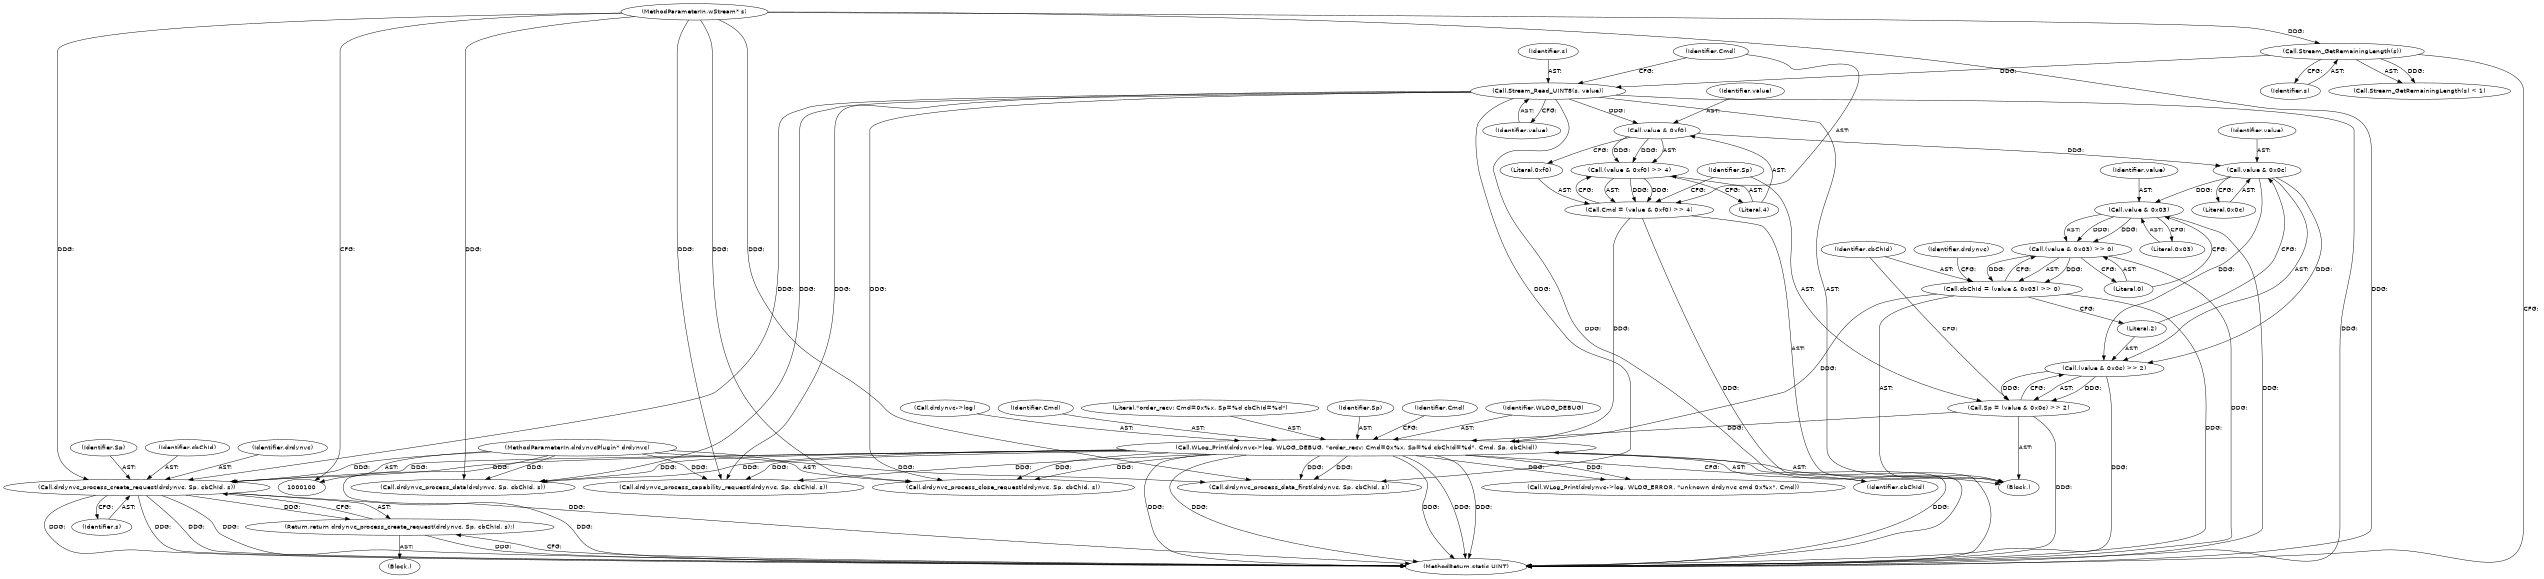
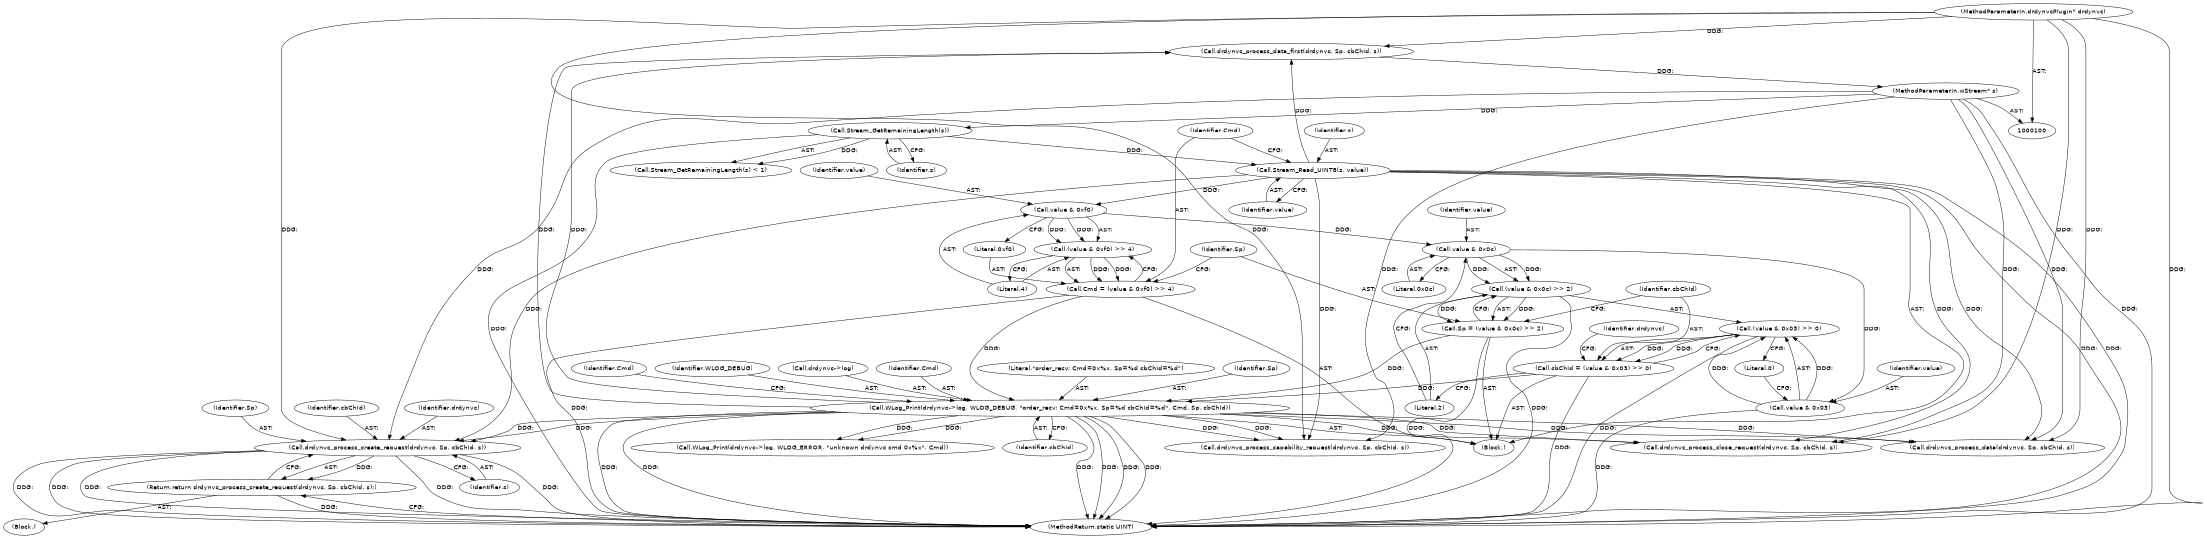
  digraph {
    fontname="DejaVu Sans"
    node [fontname="DejaVu Sans"]
    edge [fontname="DejaVu Sans"]
    n1 [label="(Call,drdynvc_process_create_request(drdynvc, Sp, cbChId, s))"]
    n2 [label="(Return,return drdynvc_process_create_request(drdynvc, Sp, cbChId, s);)"]
    n3 [label="(Identifier,s)"]
    n4 [label="(MethodReturn,static UINT)"]
    n5 [label="(Block,)"]
    n6 [label="(MethodParameterIn,drdynvcPlugin* drdynvc)"]
    n7 [label="(Call,drdynvc_process_data(drdynvc, Sp, cbChId, s))"]
    n8 [label="(Call,drdynvc_process_capability_request(drdynvc, Sp, cbChId, s))"]
    n9 [label="(Call,drdynvc_process_close_request(drdynvc, Sp, cbChId, s))"]
    n10 [label="(Call,drdynvc_process_data_first(drdynvc, Sp, cbChId, s))"]
    1000100
    n12 [label="(Call,WLog_Print(drdynvc->log, WLOG_DEBUG, \"order_recv: Cmd=0x%x, Sp=%d cbChId=%d\", Cmd, Sp, cbChId))"]
    n13 [label="(Call,WLog_Print(drdynvc->log, WLOG_ERROR, \"unknown drdynvc cmd 0x%x\", Cmd))"]
    n14 [label="(Block,)"]
    n15 [label="(Identifier,cbChId)"]
    n16 [label="(Call,Cmd = (value & 0xf0) >> 4)"]
    n17 [label="(Call,(value & 0xf0) >> 4)"]
    n18 [label="(Literal,4)"]
    n19 [label="(Call,value & 0xf0)"]
    n20 [label="(Call,value & 0x0c)"]
    n21 [label="(Literal,0xf0)"]
    n22 [label="(Call,(value & 0x0c) >> 2)"]
    n23 [label="(Call,value & 0x03)"]
    n24 [label="(Literal,0x0c)"]
    n25 [label="(Call,Stream_Read_UINT8(s, value))"]
    n26 [label="(Identifier,value)"]
    n27 [label="(Call,Stream_GetRemainingLength(s))"]
    n28 [label="(Identifier,s)"]
    n29 [label="(Call,Stream_GetRemainingLength(s) < 1)"]
    n30 [label="(MethodParameterIn,wStream* s)"]
    n31 [label="(Call,Sp = (value & 0x0c) >> 2)"]
    n32 [label="(Literal,2)"]
    n33 [label="(Call,(value & 0x03) >> 0)"]
-   n34 [label="(Literal,0x03)"]
    n35 [label="(Call,cbChId = (value & 0x03) >> 0)"]
    n36 [label="(Literal,0)"]
    n37 [label="(Identifier,s)"]
    n38 [label="(Identifier,WLOG_DEBUG)"]
    n39 [label="(Identifier,cbChId)"]
    n40 [label="(Identifier,drdynvc)"]
    n41 [label="(Identifier,drdynvc)"]
    n42 [label="(Identifier,Cmd)"]
    n43 [label="(Call,drdynvc->log)"]
    n44 [label="(Identifier,Sp)"]
    n45 [label="(Identifier,Cmd)"]
    n46 [label="(Identifier,value)"]
    n47 [label="(Identifier,Sp)"]
    n48 [label="(Literal,\"order_recv: Cmd=0x%x, Sp=%d cbChId=%d\")"]
    n49 [label="(Identifier,Sp)"]
    n50 [label="(Identifier,cbChId)"]
    n51 [label="(Identifier,Cmd)"]
    n52 [label="(Identifier,value)"]
    n53 [label="(Identifier,value)"]
    n1 -> n2 [label="AST: "]
    n1 -> n2 [label="DDG: "]
    n1 -> n3 [label="CFG: "]
    n1 -> n4 [label="DDG: "]
    n1 -> n4 [label="DDG: "]
    n1 -> n4 [label="DDG: "]
    n1 -> n4 [label="DDG: "]
    n1 -> n4 [label="DDG: "]
    n2 -> n1 [label="CFG: "]
    n2 -> n4 [label="DDG: "]
    n2 -> n5 [label="AST: "]
    n3 -> n1 [label="AST: "]
    n4 -> n2 [label="CFG: "]
    n6 -> n1 [label="DDG: "]
    n6 -> n4 [label="DDG: "]
    n6 -> n7 [label="DDG: "]
    n6 -> n8 [label="DDG: "]
-   n6 -> n9 [label="AST: "]
+   n6 -> n9 [label="DDG: "]
    n6 -> n10 [label="DDG: "]
    n6 -> 1000100 [label="AST: "]
    n12 -> n1 [label="DDG: "]
    n12 -> n1 [label="DDG: "]
    n12 -> n4 [label="DDG: "]
    n12 -> n4 [label="DDG: "]
    n12 -> n4 [label="DDG: "]
    n12 -> n4 [label="DDG: "]
    n12 -> n4 [label="DDG: "]
    n12 -> n4 [label="DDG: "]
    n12 -> n7 [label="DDG: "]
    n12 -> n7 [label="DDG: "]
    n12 -> n8 [label="DDG: "]
    n12 -> n8 [label="DDG: "]
    n12 -> n9 [label="DDG: "]
    n12 -> n9 [label="DDG: "]
    n12 -> n10 [label="DDG: "]
    n12 -> n10 [label="DDG: "]
    n12 -> n13 [label="DDG: "]
    n12 -> n13 [label="DDG: "]
    n12 -> n14 [label="AST: "]
    n12 -> n15 [label="CFG: "]
    n15 -> n12 [label="AST: "]
    n16 -> n4 [label="DDG: "]
    n16 -> n12 [label="DDG: "]
    n16 -> n14 [label="AST: "]
    n16 -> n17 [label="CFG: "]
    n17 -> n16 [label="AST: "]
    n17 -> n16 [label="DDG: "]
    n17 -> n16 [label="DDG: "]
    n17 -> n18 [label="CFG: "]
    n18 -> n17 [label="AST: "]
    n18 -> n19 [label="AST: "]
    n19 -> n17 [label="AST: "]
    n19 -> n17 [label="DDG: "]
    n19 -> n17 [label="DDG: "]
    n19 -> n20 [label="DDG: "]
    n19 -> n21 [label="CFG: "]
    n20 -> n22 [label="AST: "]
    n20 -> n22 [label="DDG: "]
    n20 -> n22 [label="DDG: "]
    n20 -> n23 [label="DDG: "]
    n20 -> n24 [label="CFG: "]
    n21 -> n16 [label="AST: "]
    n22 -> n4 [label="DDG: "]
    n22 -> n31 [label="AST: "]
    n22 -> n31 [label="DDG: "]
    n22 -> n31 [label="DDG: "]
    n23 -> n4 [label="DDG: "]
    n23 -> n33 [label="AST: "]
    n23 -> n33 [label="DDG: "]
    n23 -> n33 [label="DDG: "]
-   n23 -> n34 [label="CFG: "]
    n24 -> n20 [label="AST: "]
    n25 -> n1 [label="DDG: "]
    n25 -> n4 [label="DDG: "]
    n25 -> n4 [label="DDG: "]
    n25 -> n7 [label="DDG: "]
    n25 -> n8 [label="DDG: "]
    n25 -> n9 [label="DDG: "]
    n25 -> n10 [label="DDG: "]
    n25 -> n14 [label="AST: "]
    n25 -> n19 [label="DDG: "]
    n25 -> n26 [label="CFG: "]
    n26 -> n25 [label="AST: "]
-   n27 -> n4 [label="CFG: "]
+   n27 -> n4 [label="DDG: "]
    n27 -> n25 [label="DDG: "]
    n27 -> n28 [label="CFG: "]
    n27 -> n29 [label="AST: "]
    n27 -> n29 [label="DDG: "]
    n28 -> n27 [label="AST: "]
    n30 -> n1 [label="DDG: "]
    n30 -> n4 [label="DDG: "]
    n30 -> n7 [label="DDG: "]
    n30 -> n8 [label="DDG: "]
    n30 -> n9 [label="DDG: "]
-   n30 -> n10 [label="DDG: "]
-   n30 -> 1000100 [label="CFG: "]
+   n10 -> n30 [label="DDG: "]
+   n30 -> 1000100 [label="AST: "]
    n30 -> n27 [label="DDG: "]
    n31 -> n4 [label="DDG: "]
    n31 -> n12 [label="DDG: "]
    n31 -> n14 [label="AST: "]
    n31 -> n22 [label="CFG: "]
    n32 -> n20 [label="CFG: "]
    n32 -> n22 [label="AST: "]
    n33 -> n4 [label="DDG: "]
    n33 -> n35 [label="AST: "]
    n33 -> n35 [label="DDG: "]
    n33 -> n35 [label="DDG: "]
    n33 -> n36 [label="CFG: "]
-   n34 -> n23 [label="AST: "]
    n35 -> n4 [label="DDG: "]
    n35 -> n12 [label="DDG: "]
    n35 -> n14 [label="AST: "]
    n35 -> n32 [label="CFG: "]
    n35 -> n33 [label="CFG: "]
    n36 -> n23 [label="CFG: "]
-   n36 -> n33 [label="AST: "]
+   n22 -> n33 [label="AST: "]
    n37 -> n25 [label="AST: "]
    n38 -> n12 [label="AST: "]
    n39 -> n31 [label="CFG: "]
    n39 -> n35 [label="AST: "]
    n40 -> n1 [label="AST: "]
    n41 -> n35 [label="CFG: "]
    n42 -> n16 [label="AST: "]
    n42 -> n25 [label="CFG: "]
    n43 -> n12 [label="AST: "]
    n44 -> n1 [label="AST: "]
    n45 -> n12 [label="AST: "]
    n46 -> n20 [label="AST: "]
    n47 -> n16 [label="CFG: "]
    n47 -> n31 [label="AST: "]
    n48 -> n12 [label="AST: "]
    n49 -> n12 [label="AST: "]
    n50 -> n1 [label="AST: "]
    n51 -> n12 [label="CFG: "]
    n52 -> n19 [label="AST: "]
    n53 -> n23 [label="AST: "]
  }
